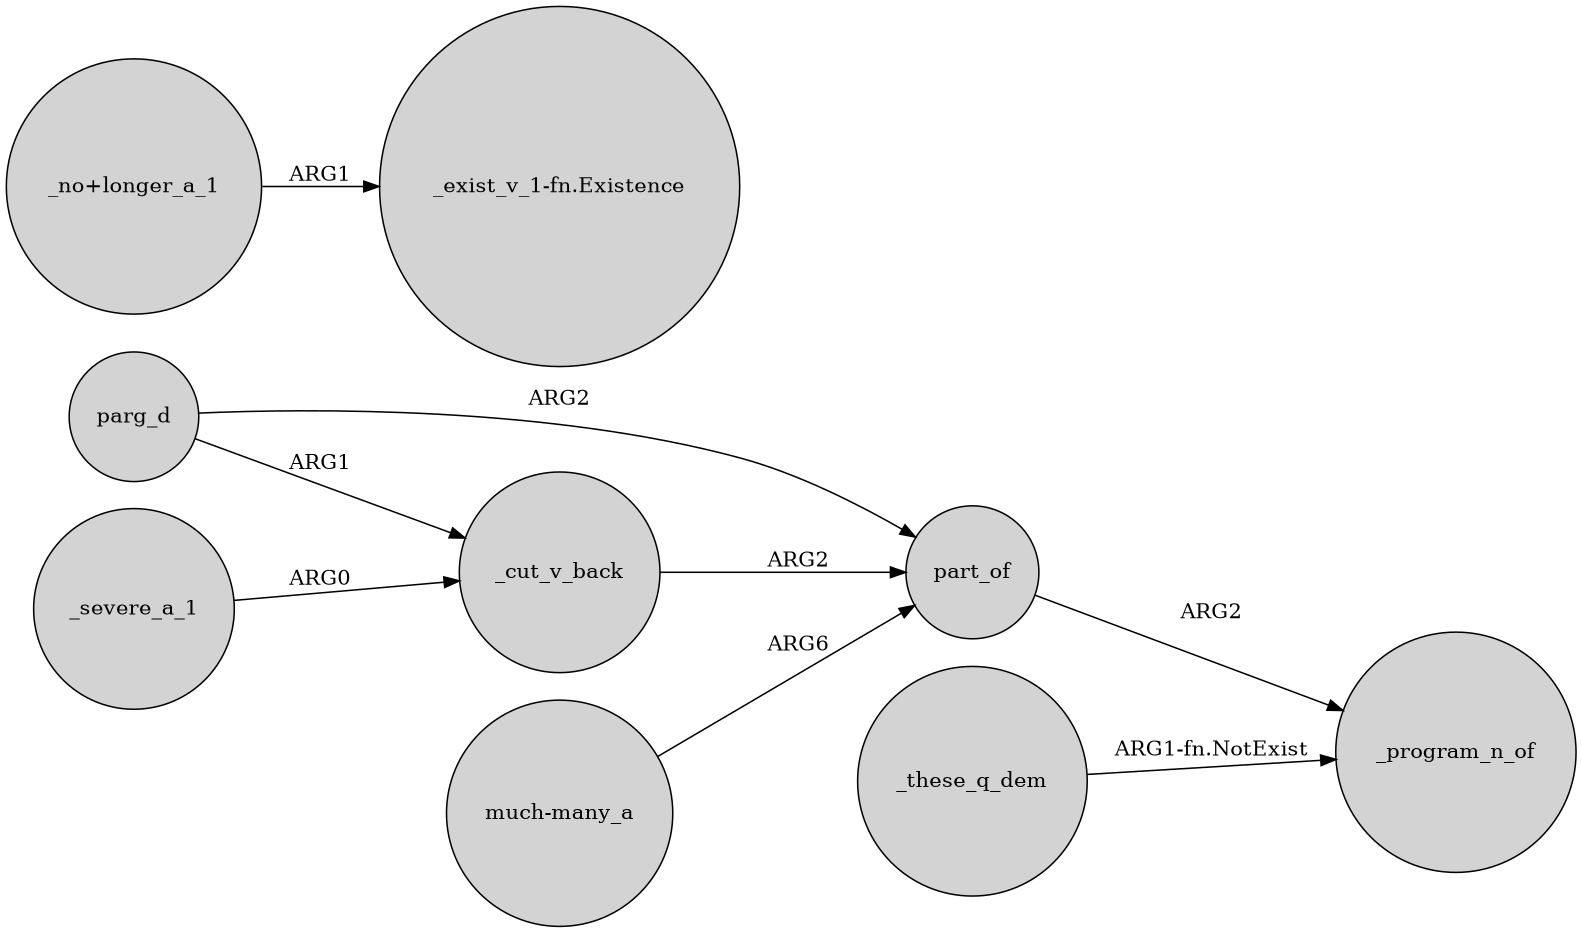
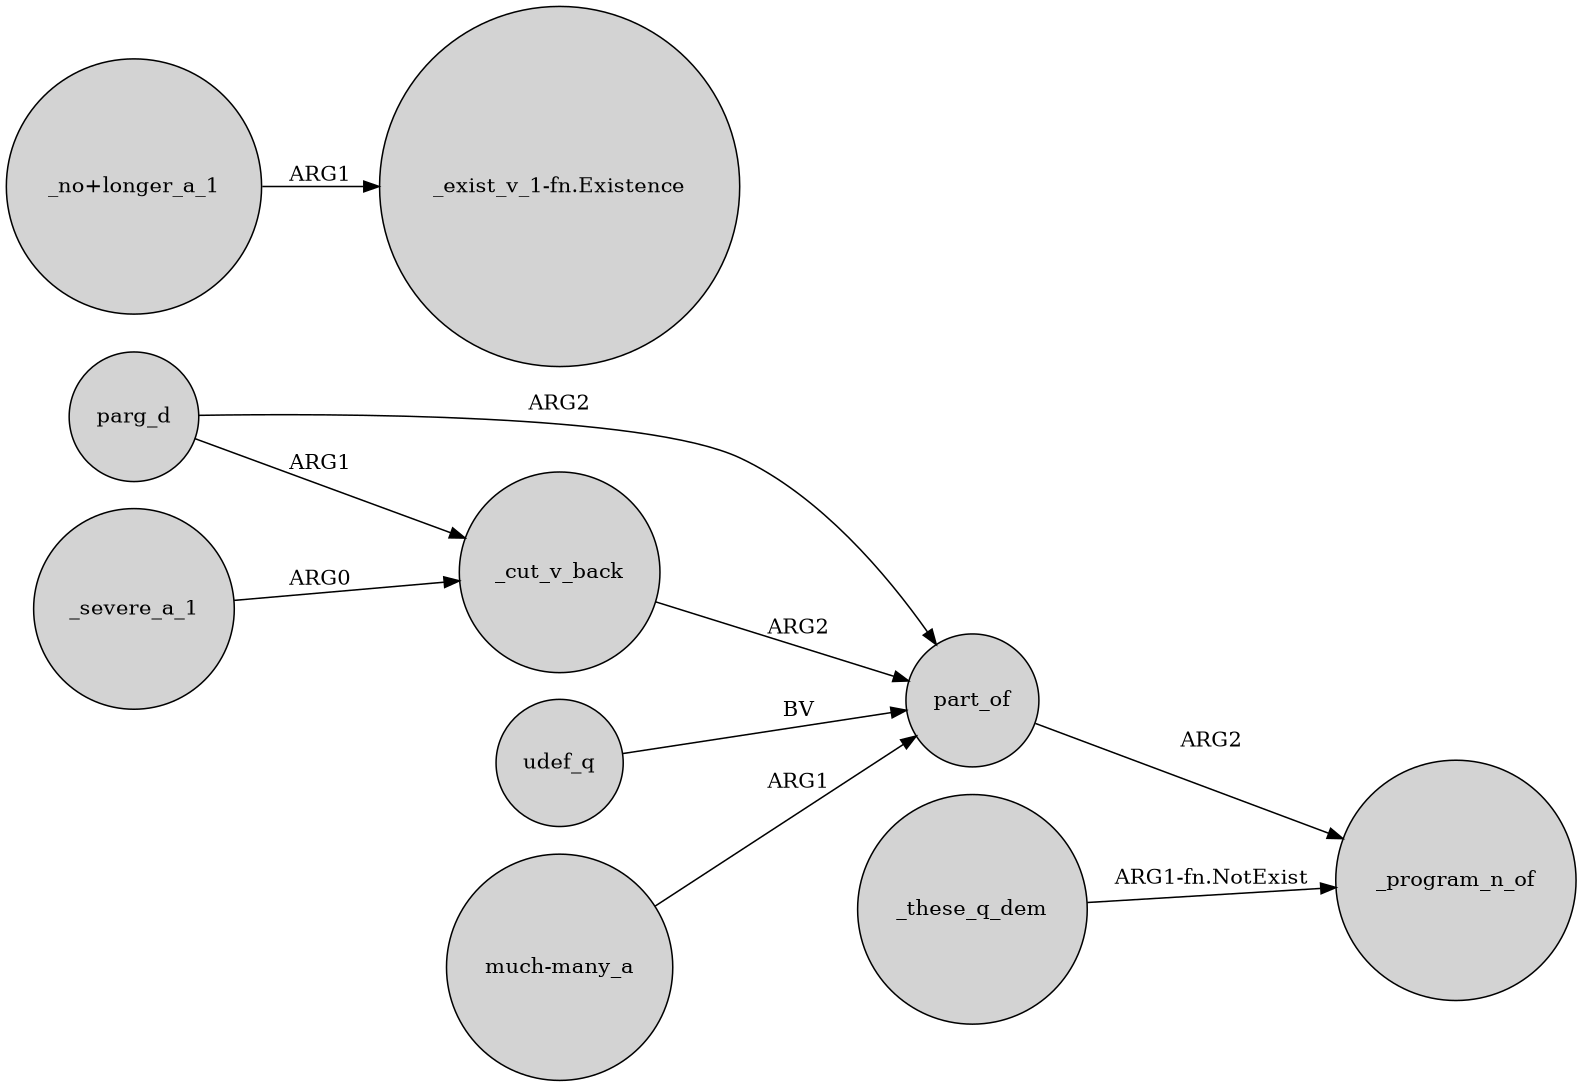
  digraph {
    rankdir=LR
    node [shape=circle style=filled]
    parg_d
    _cut_v_back
    part_of
    _program_n_of
    _severe_a_1
+   udef_q
    _these_q_dem
    "_no+longer_a_1"
    "_exist_v_1-fn.Existence"
    "much-many_a"
    parg_d -> _cut_v_back [label=ARG1]
    parg_d -> part_of [label=ARG2]
    _cut_v_back -> part_of [label=ARG2]
    part_of -> _program_n_of [label=ARG2]
    _severe_a_1 -> _cut_v_back [label=ARG0]
+   udef_q -> part_of [label=BV]
    _these_q_dem -> _program_n_of [label="ARG1-fn.NotExist"]
    "_no+longer_a_1" -> "_exist_v_1-fn.Existence" [label=ARG1]
-   "much-many_a" -> part_of [label=ARG6]
+   "much-many_a" -> part_of [label=ARG1]
  }
